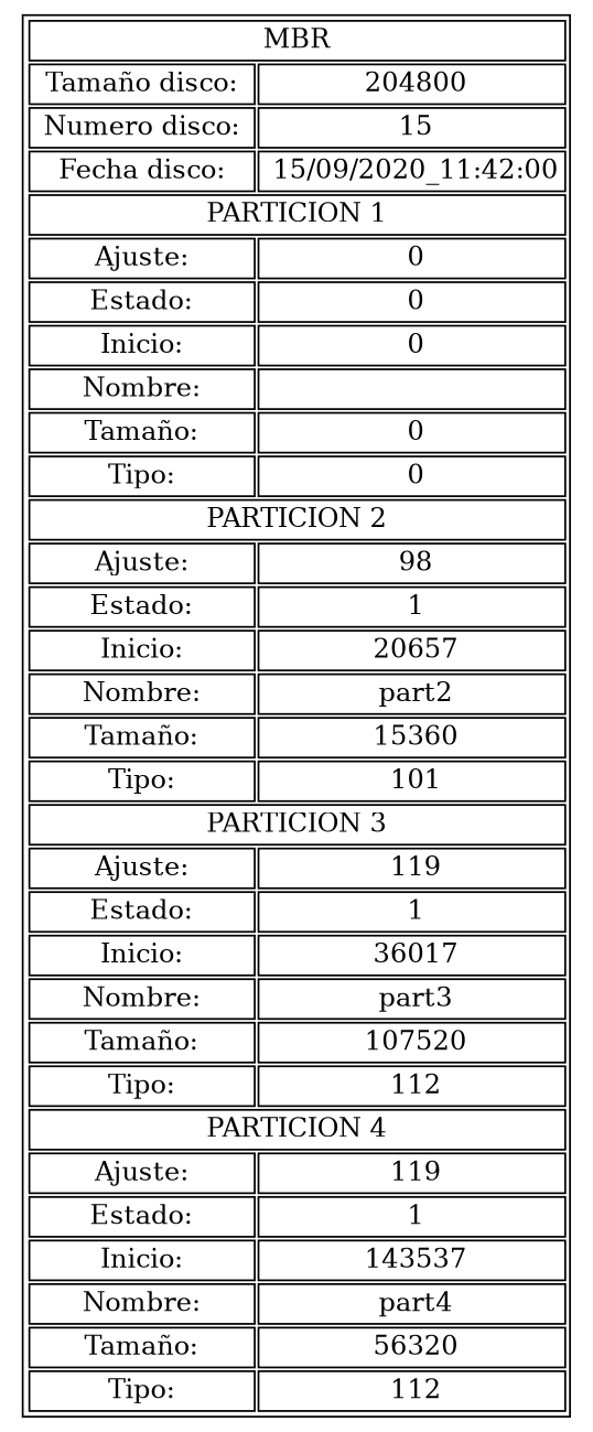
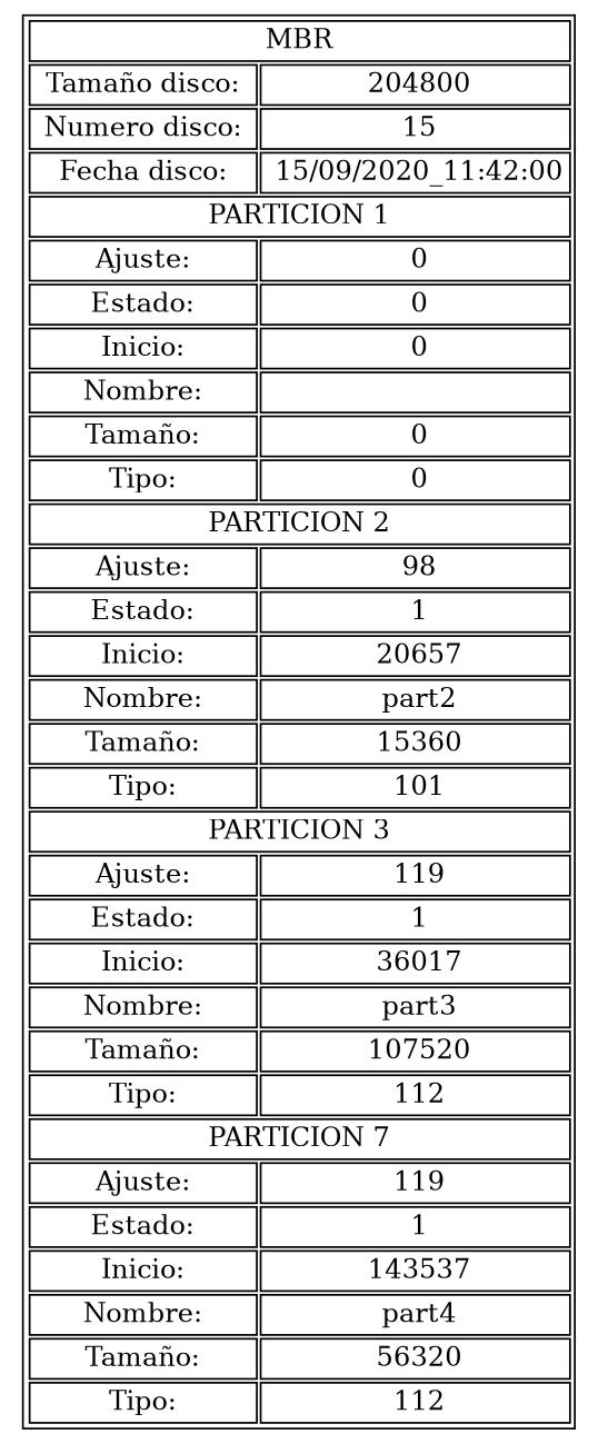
  digraph {
    rankdir=LR
-   n1 [color=black label=< <table border='1' cellborder='1'><tr><td colspan='2'> MBR </td></tr><tr><td> Tamaño disco: </td> <td> 204800</td></tr><tr><td> Numero disco: </td> <td> 15</td></tr><tr><td> Fecha disco: </td> <td> 15/09/2020_11:42:00</td></tr><tr><td colspan='2'> PARTICION 1 </td></tr><tr><td> Ajuste: </td> <td> 0</td></tr><tr><td> Estado: </td> <td> 0</td></tr><tr><td> Inicio: </td> <td> 0</td></tr><tr><td> Nombre: </td> <td> </td></tr><tr><td> Tamaño: </td> <td> 0</td></tr><tr><td> Tipo: </td> <td> 0</td></tr><tr><td colspan='2'> PARTICION 2 </td></tr><tr><td> Ajuste: </td> <td> 98</td></tr><tr><td> Estado: </td> <td> 1</td></tr><tr><td> Inicio: </td> <td> 20657</td></tr><tr><td> Nombre: </td> <td> part2</td></tr><tr><td> Tamaño: </td> <td> 15360</td></tr><tr><td> Tipo: </td> <td> 101</td></tr><tr><td colspan='2'> PARTICION 3 </td></tr><tr><td> Ajuste: </td> <td> 119</td></tr><tr><td> Estado: </td> <td> 1</td></tr><tr><td> Inicio: </td> <td> 36017</td></tr><tr><td> Nombre: </td> <td> part3</td></tr><tr><td> Tamaño: </td> <td> 107520</td></tr><tr><td> Tipo: </td> <td> 112</td></tr><tr><td colspan='2'> PARTICION 4 </td></tr><tr><td> Ajuste: </td> <td> 119</td></tr><tr><td> Estado: </td> <td> 1</td></tr><tr><td> Inicio: </td> <td> 143537</td></tr><tr><td> Nombre: </td> <td> part4</td></tr><tr><td> Tamaño: </td> <td> 56320</td></tr><tr><td> Tipo: </td> <td> 112</td></tr></table> > shape=plaintext]
+   n1 [color=black label=< <table border='1' cellborder='1'><tr><td colspan='2'> MBR </td></tr><tr><td> Tamaño disco: </td> <td> 204800</td></tr><tr><td> Numero disco: </td> <td> 15</td></tr><tr><td> Fecha disco: </td> <td> 15/09/2020_11:42:00</td></tr><tr><td colspan='2'> PARTICION 1 </td></tr><tr><td> Ajuste: </td> <td> 0</td></tr><tr><td> Estado: </td> <td> 0</td></tr><tr><td> Inicio: </td> <td> 0</td></tr><tr><td> Nombre: </td> <td> </td></tr><tr><td> Tamaño: </td> <td> 0</td></tr><tr><td> Tipo: </td> <td> 0</td></tr><tr><td colspan='2'> PARTICION 2 </td></tr><tr><td> Ajuste: </td> <td> 98</td></tr><tr><td> Estado: </td> <td> 1</td></tr><tr><td> Inicio: </td> <td> 20657</td></tr><tr><td> Nombre: </td> <td> part2</td></tr><tr><td> Tamaño: </td> <td> 15360</td></tr><tr><td> Tipo: </td> <td> 101</td></tr><tr><td colspan='2'> PARTICION 3 </td></tr><tr><td> Ajuste: </td> <td> 119</td></tr><tr><td> Estado: </td> <td> 1</td></tr><tr><td> Inicio: </td> <td> 36017</td></tr><tr><td> Nombre: </td> <td> part3</td></tr><tr><td> Tamaño: </td> <td> 107520</td></tr><tr><td> Tipo: </td> <td> 112</td></tr><tr><td colspan='2'> PARTICION 7 </td></tr><tr><td> Ajuste: </td> <td> 119</td></tr><tr><td> Estado: </td> <td> 1</td></tr><tr><td> Inicio: </td> <td> 143537</td></tr><tr><td> Nombre: </td> <td> part4</td></tr><tr><td> Tamaño: </td> <td> 56320</td></tr><tr><td> Tipo: </td> <td> 112</td></tr></table> > shape=plaintext]
  }
